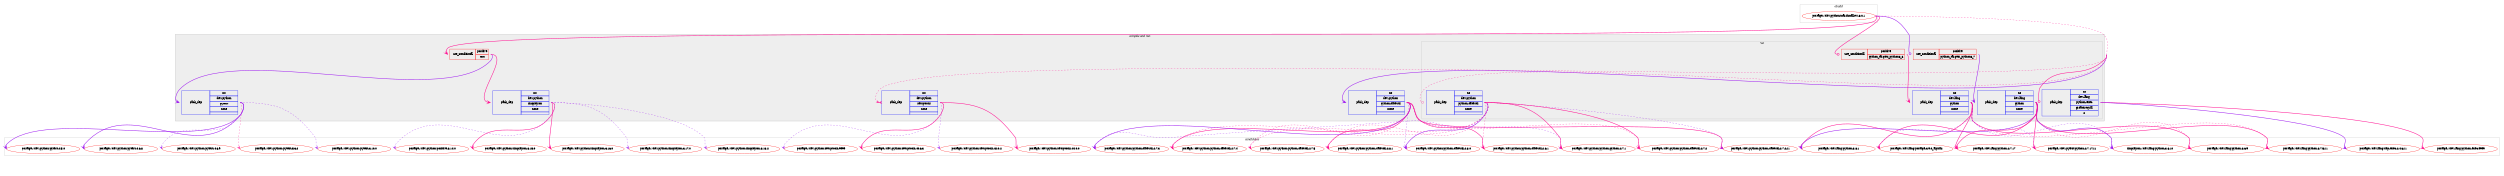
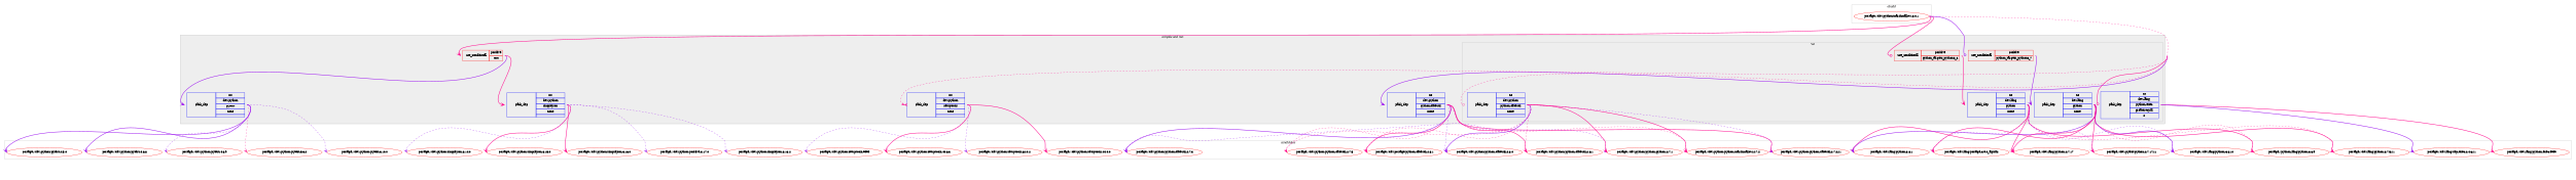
  digraph {
    compound=true
    concentrate=true
    fontname="DejaVu Serif"
    fontsize=10
    newrank=true
    rankdir=TB
    ranksep=1.5
    node [color=red fontname="DejaVu Serif" fontsize=10]
    edge [arrowhead=vee color=deeppink fontname="DejaVu Serif" headport=w style=bold tailport=e weight=100]
    n1 [label="portage://dev-python/marshmallow-3.0.1" width=4]
    n2 [color=blue label=<<TABLE BORDER="0" CELLBORDER="1" CELLSPACING="0" CELLPADDING="4" WIDTH="220"><TR><TD ROWSPAN="6" CELLPADDING="30">pack_dep</TD></TR><TR><TD WIDTH="110">no</TD></TR><TR><TD>dev-python</TD></TR><TR><TD>pytest</TD></TR><TR><TD>none</TD></TR><TR><TD></TD></TR></TABLE>> shape=none]
    n3 [color=blue label=<<TABLE BORDER="0" CELLBORDER="1" CELLSPACING="0" CELLPADDING="4" WIDTH="220"><TR><TD ROWSPAN="6" CELLPADDING="30">pack_dep</TD></TR><TR><TD WIDTH="110">no</TD></TR><TR><TD>dev-python</TD></TR><TR><TD>simplejson</TD></TR><TR><TD>none</TD></TR><TR><TD></TD></TR></TABLE>> shape=none]
    n4 [label=<<TABLE BORDER="0" CELLBORDER="1" CELLSPACING="0" CELLPADDING="4"><TR><TD ROWSPAN="3" CELLPADDING="10">use_conditional</TD></TR><TR><TD>positive</TD></TR><TR><TD>test</TD></TR></TABLE>> shape=none]
    n5 [color=blue label=<<TABLE BORDER="0" CELLBORDER="1" CELLSPACING="0" CELLPADDING="4" WIDTH="220"><TR><TD ROWSPAN="6" CELLPADDING="30">pack_dep</TD></TR><TR><TD WIDTH="110">no</TD></TR><TR><TD>dev-python</TD></TR><TR><TD>python-dateutil</TD></TR><TR><TD>none</TD></TR><TR><TD></TD></TR></TABLE>> shape=none]
    n6 [color=blue label=<<TABLE BORDER="0" CELLBORDER="1" CELLSPACING="0" CELLPADDING="4" WIDTH="220"><TR><TD ROWSPAN="6" CELLPADDING="30">pack_dep</TD></TR><TR><TD WIDTH="110">no</TD></TR><TR><TD>dev-python</TD></TR><TR><TD>setuptools</TD></TR><TR><TD>none</TD></TR><TR><TD></TD></TR></TABLE>> shape=none]
    n7 [color=blue label=<<TABLE BORDER="0" CELLBORDER="1" CELLSPACING="0" CELLPADDING="4" WIDTH="220"><TR><TD ROWSPAN="6" CELLPADDING="30">pack_dep</TD></TR><TR><TD WIDTH="110">no</TD></TR><TR><TD>dev-lang</TD></TR><TR><TD>python</TD></TR><TR><TD>none</TD></TR><TR><TD></TD></TR></TABLE>> shape=none]
    n8 [label=<<TABLE BORDER="0" CELLBORDER="1" CELLSPACING="0" CELLPADDING="4"><TR><TD ROWSPAN="3" CELLPADDING="10">use_conditional</TD></TR><TR><TD>positive</TD></TR><TR><TD>python_targets_python3_6</TD></TR></TABLE>> shape=none]
    n9 [color=blue label=<<TABLE BORDER="0" CELLBORDER="1" CELLSPACING="0" CELLPADDING="4" WIDTH="220"><TR><TD ROWSPAN="6" CELLPADDING="30">pack_dep</TD></TR><TR><TD WIDTH="110">no</TD></TR><TR><TD>dev-lang</TD></TR><TR><TD>python</TD></TR><TR><TD>none</TD></TR><TR><TD></TD></TR></TABLE>> shape=none]
    n10 [label=<<TABLE BORDER="0" CELLBORDER="1" CELLSPACING="0" CELLPADDING="4"><TR><TD ROWSPAN="3" CELLPADDING="10">use_conditional</TD></TR><TR><TD>positive</TD></TR><TR><TD>python_targets_python3_7</TD></TR></TABLE>> shape=none]
    n11 [color=blue label=<<TABLE BORDER="0" CELLBORDER="1" CELLSPACING="0" CELLPADDING="4" WIDTH="220"><TR><TD ROWSPAN="6" CELLPADDING="30">pack_dep</TD></TR><TR><TD WIDTH="110">no</TD></TR><TR><TD>dev-lang</TD></TR><TR><TD>python-exec</TD></TR><TR><TD>greaterequal</TD></TR><TR><TD>2</TD></TR></TABLE>> shape=none]
    n12 [color=blue label=<<TABLE BORDER="0" CELLBORDER="1" CELLSPACING="0" CELLPADDING="4" WIDTH="220"><TR><TD ROWSPAN="6" CELLPADDING="30">pack_dep</TD></TR><TR><TD WIDTH="110">no</TD></TR><TR><TD>dev-python</TD></TR><TR><TD>python-dateutil</TD></TR><TR><TD>none</TD></TR><TR><TD></TD></TR></TABLE>> shape=none]
    n13 [label="portage://dev-python/pytest-5.3.2" width=4]
    n14 [label="portage://dev-python/pytest-4.6.9" width=4]
    n15 [label="portage://dev-python/pytest-4.6.8" width=4]
    n16 [label="portage://dev-python/pytest-4.5.0" width=4]
    n17 [label="portage://dev-python/pytest-3.10.0" width=4]
-   n18 [label="portage://dev-python/simplejson-3.17.0" width=4]
+   n18 [label="portage://dev-python/positive-3.17.0" width=4]
    n19 [label="portage://dev-python/simplejson-3.16.0" width=4]
    n20 [label="portage://dev-python/simplejson-3.15.0" width=4]
-   n21 [label="portage://dev-python/positive-3.14.0" width=4]
+   n21 [label="portage://dev-python/simplejson-3.14.0" width=4]
    n22 [label="portage://dev-python/simplejson-3.13.2" width=4]
-   n23 [label="portage://dev-python/python-dateutil-2.8.1" width=4]
+   n23 [label="portage://dev-portage/python-dateutil-2.8.1" width=4]
    n24 [label="portage://dev-python/python-dateutil-2.8.0" width=4]
    n25 [label="portage://dev-python/python-dateutil-2.7.5" width=4]
-   n26 [label="portage://dev-python/python-dateutil-2.7.4" width=4]
    n27 [label="portage://dev-python/python-dateutil-2.7.3" width=4]
    n28 [label="portage://dev-python/python-dateutil-2.7.2-r1" width=4]
-   n29 [label="portage://dev-python/python-dateutil-2.7.2" width=4]
+   n29 [label="portage://dev-python/python-marshmallow-2.7.2" width=4]
    n30 [label="portage://dev-python/python-python-2.7.1" width=4]
    n31 [label="portage://dev-python/python-dateutil-2.6.1" width=4]
    n32 [label="portage://dev-python/setuptools-9999" width=4]
    n33 [label="portage://dev-python/setuptools-44.0.0" width=4]
-   n34 [label="portage://dev-python/setuptools-42.0.2" width=4]
+   n34 [label="portage://dev-python/setuptools-82.0.2" width=4]
    n35 [label="portage://dev-python/setuptools-40.6.3" width=4]
    n36 [label="portage://dev-lang/portage-3.9.0_alpha2" width=4]
    n37 [label="portage://dev-lang/python-3.8.1" width=4]
    n38 [label="portage://dev-lang/python-3.7.5-r1" width=4]
-   n39 [label="portage://dev-lang/python-3.6.9" width=4]
-   n40 [label="simplejson://dev-lang/python-3.6.10" width=4]
+   n39 [label="portage://python-lang/python-3.6.9" width=4]
+   n40 [label="portage://dev-lang/python-3.6.10" width=4]
    n41 [label="portage://dev-pytest/python-2.7.17-r1" width=4]
    n42 [label="portage://dev-lang/python-2.7.17" width=4]
    n43 [label="portage://dev-lang/python-exec-9999" width=4]
    n44 [label="portage://dev-lang/dep-exec-2.4.6-r1" width=4]
    subgraph cluster_1 {
      color=gray
      label=<<i>ebuild</i>>
      n1
    }
    subgraph cluster_2 {
      color=gray
      label=<<i>dependencies</i>>
      subgraph cluster_3 {
        color=gray
        fillcolor="#eeeeee"
        label=<<i>compile</i>>
        style=filled
        subgraph sub_4 {
          color=gray
          fillcolor="#eeeeee"
          label=<<i>compile</i>>
          style=filled
          n4
          subgraph sub_5 {
            color=gray
            fillcolor="#eeeeee"
            label=<<i>compile</i>>
            style=filled
            n2
          }
          subgraph sub_6 {
            color=gray
            fillcolor="#eeeeee"
            label=<<i>compile</i>>
            style=filled
            n3
          }
        }
        subgraph sub_7 {
          color=gray
          fillcolor="#eeeeee"
          label=<<i>compile</i>>
          style=filled
          n5
        }
        subgraph sub_8 {
          color=gray
          fillcolor="#eeeeee"
          label=<<i>compile</i>>
          style=filled
          n6
        }
      }
      subgraph cluster_9 {
        color=gray
        fillcolor="#eeeeee"
        label=<<i>compile and run</i>>
        style=filled
      }
      subgraph cluster_10 {
        color=gray
        fillcolor="#eeeeee"
        label=<<i>run</i>>
        style=filled
        subgraph sub_11 {
          color=gray
          fillcolor="#eeeeee"
          label=<<i>run</i>>
          style=filled
          n8
          subgraph sub_12 {
            color=gray
            fillcolor="#eeeeee"
            label=<<i>run</i>>
            style=filled
            n7
          }
        }
        subgraph sub_13 {
          color=gray
          fillcolor="#eeeeee"
          label=<<i>run</i>>
          style=filled
          n10
          subgraph sub_14 {
            color=gray
            fillcolor="#eeeeee"
            label=<<i>run</i>>
            style=filled
            n9
          }
        }
        subgraph sub_15 {
          color=gray
          fillcolor="#eeeeee"
          label=<<i>run</i>>
          style=filled
          n11
        }
        subgraph sub_16 {
          color=gray
          fillcolor="#eeeeee"
          label=<<i>run</i>>
          style=filled
          n12
        }
      }
    }
    subgraph cluster_17 {
      color=gray
      label=<<i>candidates</i>>
      rank=same
      subgraph sub_18 {
        color=black
        label=<<i>candidates</i>>
        nodesep=1
        rank=same
        n13
        n14
        n15
        n16
        n17
      }
      subgraph sub_19 {
        color=black
        label=<<i>candidates</i>>
        nodesep=1
        rank=same
        n18
        n19
        n20
        n21
        n22
      }
      subgraph sub_20 {
        color=black
        label=<<i>candidates</i>>
        nodesep=1
        rank=same
        n23
        n24
        n25
-       n26
        n27
        n28
        n29
        n30
        n31
      }
      subgraph sub_21 {
        color=black
        label=<<i>candidates</i>>
        nodesep=1
        rank=same
        n32
        n33
        n34
        n35
      }
      subgraph sub_22 {
        color=black
        label=<<i>candidates</i>>
        nodesep=1
        rank=same
        n36
        n37
        n38
        n39
        n40
        n41
        n42
      }
      subgraph sub_23 {
        color=black
        label=<<i>candidates</i>>
        nodesep=1
        rank=same
        n36
        n37
        n38
        n39
        n40
        n41
        n42
      }
      subgraph sub_24 {
        color=black
        label=<<i>candidates</i>>
        nodesep=1
        rank=same
        n43
        n44
      }
      subgraph sub_25 {
        color=black
        label=<<i>candidates</i>>
        nodesep=1
        rank=same
        n23
        n24
        n25
-       n26
        n27
        n28
        n29
        n30
        n31
      }
    }
    n1 -> n4 [weight=20]
    n1 -> n5 [color=purple weight=20]
    n1 -> n6 [style=dashed weight=20]
    n1 -> n8 [arrowhead=odot weight=20]
    n1 -> n10 [arrowhead=odot color=purple weight=20]
    n1 -> n11 [arrowhead=odot weight=20]
    n1 -> n12 [arrowhead=odot style=dashed weight=20]
    n2 -> n13 [style=dashed]
    n2 -> n14 [color=purple style=dashed]
    n2 -> n15 [color=purple]
    n2 -> n16 [color=purple]
    n2 -> n17 [color=purple style=dashed]
    n3 -> n18 [color=purple style=dashed]
    n3 -> n19
    n3 -> n20
    n3 -> n21 [color=purple style=dashed]
    n3 -> n22 [color=purple style=dashed]
    n4 -> n2 [color=purple weight=20]
    n4 -> n3 [weight=20]
    n5 -> n23
    n5 -> n24 [color=purple style=dashed]
    n5 -> n25 [style=dashed]
-   n5 -> n26
    n5 -> n27 [color=purple]
    n5 -> n28
    n5 -> n29 [style=dashed]
    n5 -> n30 [color=purple style=dashed]
    n5 -> n31
    n6 -> n32 [color=purple style=dashed]
    n6 -> n33
    n6 -> n34 [color=purple style=dashed]
    n6 -> n35
    n7 -> n36 [color=purple style=dashed]
    n7 -> n37
    n7 -> n38 [style=dashed]
    n7 -> n39
    n7 -> n40 [color=purple style=dashed]
    n7 -> n41 [color=purple style=dashed]
    n7 -> n42
    n8 -> n7 [weight=20]
    n9 -> n36
    n9 -> n37 [color=purple]
    n9 -> n38
    n9 -> n39 [style=dashed]
    n9 -> n40 [color=purple]
    n9 -> n41
    n9 -> n42
    n10 -> n9 [color=purple weight=20]
    n11 -> n43
    n11 -> n44 [color=purple]
    n12 -> n23 [style=dashed]
    n12 -> n24 [color=purple]
    n12 -> n25 [style=dashed]
-   n12 -> n26 [style=dashed]
    n12 -> n27 [color=purple style=dashed]
    n12 -> n28 [color=purple style=dashed]
    n12 -> n29
    n12 -> n30
    n12 -> n31 [style=dashed]
  }
